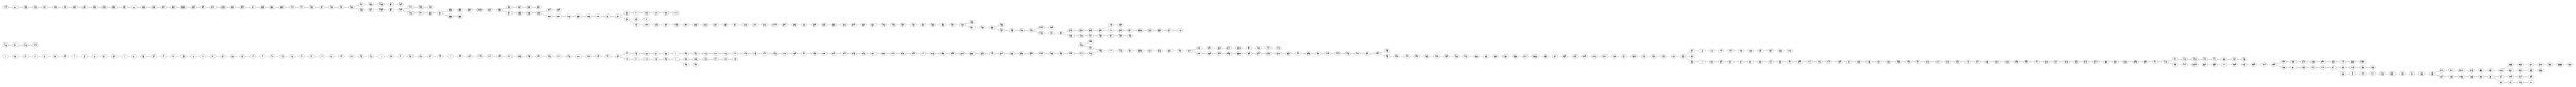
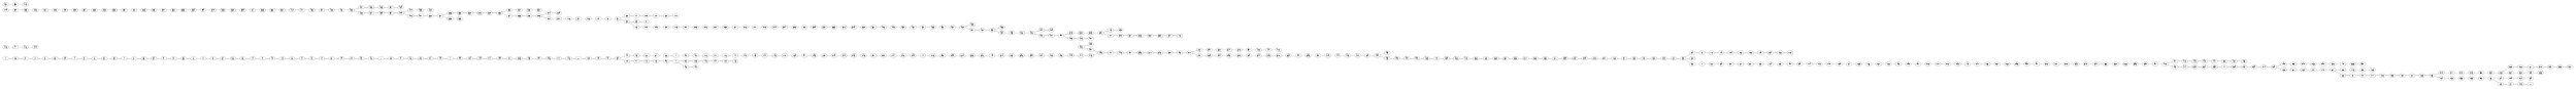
  graph {
    rankdir=LR
    124
    149
    174
    199
    210
    211
    212
    213
    476
    477
    478
    224
    375
    350
    325
    300
    367
    368
    393
    392
    362
    361
    336
    311
    238
    479
    223
    185
    184
    183
    158
    391
    286
    237
    416
    285
    262
    44
    43
    68
    67
    66
    417
    415
    284
    171
    146
    121
    120
    275
    301
    263
    261
    69
    70
    71
    72
    192
    191
    216
    217
    91
    418
    414
    259
    250
    302
    288
    260
    92
    443
    234
    287
    196
    93
    442
    209
    312
    94
    118
    327
    208
    441
    389
    313
    197
    235
    117
    326
    466
    207
    338
    73
    119
    116
    351
    182
    467
    337
    133
    141
    352
    468
    198
    157
    218
    142
    377
    132
    143
    376
    131
    236
    364
    144
    130
    339
    98
    145
    105
    314
    243
    108
    170
    80
    289
    242
    83
    169
    65
    90
    89
    114
    194
    356
    355
    330
    305
    195
    280
    97
    220
    255
    219
    256
    254
    244
    281
    253
    115
    245
    306
    246
    331
    122
    96
    221
    228
    222
    247
    203
    248
    204
    202
    249
    229
    201
    123
    95
    274
    273
    176
    298
    140
    151
    299
    126
    498
    499
    497
    496
    264
    150
    175
    200
    225
    471
    239
    226
    446
    214
    227
    139
    164
    165
    421
    189
    252
    396
    190
    188
    251
    147
    172
    173
    371
    215
    187
    276
    346
    240
    277
    321
    265
    278
    166
    296
    290
    279
    162
    271
    315
    304
    272
    270
    340
    303
    297
    269
    365
    328
    322
    390
    329
    167
    347
    354
    137
    372
    294
    353
    15
    16
    41
    42
    397
    378
    112
    422
    379
    87
    168
    193
    155
    156
    181
    206
    455
    456
    454
    453
    84
    82
    444
    445
    470
    469
    20
    45
    46
    21
    205
    428
    22
    47
    109
    81
    494
    230
    403
    57
    58
    59
    60
    134
    495
    493
    231
    404
    402
    159
    492
    232
    429
    401
    106
    233
    491
    26
    27
    2
    3
    258
    490
    107
    400
    257
    465
    61
    425
    282
    440
    426
    48
    283
    439
    427
    308
    438
-   452
    307
    413
    451
    332
    388
    62
    450
    333
    363
    475
    334
    309
    310
    324
    148
    323
    348
    349
    374
    23
    24
    373
    398
    399
    424
    49
    74
    423
    99
    448
    449
    474
    473
    55
    241
    487
    488
    463
    464
    88
    86
    101
    6
    31
    32
    7
    54
    30
    56
    266
    489
    113
    85
    76
    10
    35
    36
    11
    53
    486
    485
    484
    459
    5
    267
    138
    51
    78
    268
    163
    52
    50
    9
    79
    293
    434
    77
    25
    75
    104
    110
    4
    34
    n404 [label=992]
    409
    102
    103
    29
    291
    410
    408
    127
    111
    128
    316
    435
    407
    152
    136
    129
    64
    0
    100
    317
    460
    33
    177
    135
    154
    28
    318
    160
    153
    8
    343
    161
    178
    382
    342
    186
    357
    341
    179
    180
    358
    125
    366
    383
    380
    381
    406
    405
    430
    431
    432
    433
    458
    457
    482
    483
    481
    480
    447
    335
    19
    63
    472
    14
    39
    40
    360
    359
    17
    18
    384
    295
    12
    385
    320
    386
    319
    387
    344
    412
    345
    411
    370
    13
    436
    369
    437
    394
    38
    462
    395
    1
    37
    461
    420
    419
    124 -- 149
    149 -- 174
    174 -- 199
    199 -- 224
    210 -- 211
    211 -- 212
    212 -- 213
    213 -- 238
    476 -- 477
    477 -- 478
    478 -- 479
    224 -- 223
    375 -- 350
    350 -- 325
    325 -- 300
    300 -- 275
    300 -- 301
    367 -- 368
    368 -- 393
    393 -- 392
    392 -- 391
    362 -- 361
    361 -- 336
    336 -- 311
    311 -- 286
    238 -- 237
    223 -- 198
    185 -- 210
    185 -- 184
    184 -- 183
    183 -- 158
    158 -- 133
    391 -- 416
    286 -- 285
    237 -- 262
    416 -- 417
    416 -- 415
    285 -- 284
    262 -- 263
    262 -- 261
    44 -- 43
    43 -- 68
    68 -- 67
    67 -- 66
    66 -- 91
    417 -- 418
    415 -- 414
    284 -- 259
    171 -- 146
    146 -- 121
    121 -- 120
    120 -- 119
    275 -- 250
    301 -- 302
    263 -- 288
    261 -- 260
    69 -- 44
    69 -- 70
    70 -- 71
    71 -- 72
    72 -- 73
    192 -- 191
    191 -- 216
    216 -- 217
    217 -- 218
    91 -- 92
    418 -- 443
    414 -- 389
    259 -- 234
    302 -- 327
    288 -- 287
    260 -- 235
    92 -- 93
    443 -- 442
    234 -- 209
    287 -- 312
    196 -- 171
    93 -- 118
    442 -- 441
    209 -- 208
    312 -- 313
    94 -- 69
    118 -- 117
    327 -- 326
    208 -- 207
    441 -- 466
    389 -- 364
    313 -- 338
    197 -- 196
    235 -- 236
    117 -- 116
    326 -- 351
    466 -- 467
    207 -- 182
    338 -- 337
    73 -- 98
    119 -- 94
    116 -- 141
    351 -- 352
    182 -- 157
    467 -- 468
    133 -- 108
    141 -- 142
    352 -- 377
    198 -- 197
    157 -- 132
    218 -- 243
    142 -- 143
    377 -- 376
    132 -- 131
    143 -- 144
    131 -- 130
    364 -- 339
    144 -- 145
    130 -- 105
    339 -- 314
    98 -- 97
    145 -- 170
    105 -- 80
    314 -- 289
    243 -- 242
    108 -- 83
    170 -- 169
    80 -- 55
    289 -- 264
    242 -- 241
    83 -- 84
    83 -- 82
    169 -- 194
    65 -- 90
    90 -- 89
    89 -- 114
    114 -- 115
    194 -- 195
    356 -- 355
    355 -- 330
    330 -- 305
    305 -- 280
    195 -- 220
    280 -- 255
    97 -- 122
    97 -- 96
    220 -- 219
    255 -- 256
    255 -- 254
    219 -- 244
    256 -- 281
    254 -- 253
    244 -- 245
    281 -- 306
    253 -- 228
    115 -- 140
    245 -- 246
    306 -- 331
    246 -- 221
    122 -- 123
    96 -- 95
    221 -- 222
    228 -- 203
    222 -- 247
    247 -- 248
    203 -- 204
    203 -- 202
    248 -- 249
    204 -- 229
    202 -- 201
    249 -- 274
    201 -- 176
    123 -- 148
    274 -- 273
    273 -- 298
    176 -- 151
    298 -- 299
    140 -- 139
    151 -- 126
    299 -- 324
    126 -- 101
    498 -- 499
    498 -- 497
    497 -- 496
    496 -- 471
    264 -- 239
    150 -- 175
    175 -- 200
    200 -- 225
    225 -- 226
    471 -- 446
    239 -- 214
    226 -- 227
    446 -- 421
    214 -- 189
    227 -- 252
    139 -- 164
    164 -- 165
    165 -- 166
    421 -- 396
    189 -- 190
    189 -- 188
    252 -- 251
    396 -- 371
    190 -- 215
    188 -- 187
    251 -- 276
    147 -- 172
    172 -- 173
    371 -- 346
    215 -- 240
    187 -- 162
    276 -- 277
    346 -- 321
    240 -- 265
    277 -- 278
    321 -- 296
    265 -- 290
    278 -- 279
    166 -- 167
    296 -- 271
    290 -- 315
    279 -- 304
    162 -- 137
    271 -- 272
    271 -- 270
    315 -- 340
    304 -- 303
    272 -- 297
    270 -- 269
    340 -- 365
    303 -- 328
    297 -- 322
    269 -- 294
    365 -- 390
    328 -- 329
    322 -- 347
    329 -- 354
    167 -- 168
    347 -- 372
    354 -- 353
    137 -- 112
    372 -- 397
    294 -- 295
    353 -- 378
    15 -- 16
    16 -- 41
    41 -- 42
    42 -- 17
    397 -- 422
    378 -- 379
    112 -- 87
    422 -- 447
    379 -- 380
    87 -- 88
    87 -- 86
    168 -- 193
    193 -- 192
    155 -- 156
    156 -- 181
    181 -- 206
    206 -- 205
    455 -- 456
    455 -- 454
    454 -- 453
    453 -- 428
    84 -- 109
    82 -- 81
    444 -- 445
    445 -- 470
    470 -- 469
    469 -- 494
    20 -- 45
    45 -- 46
    46 -- 21
    21 -- 22
    205 -- 230
    428 -- 403
    22 -- 47
    47 -- 48
    109 -- 134
    81 -- 106
    494 -- 495
    494 -- 493
    230 -- 231
    403 -- 404
    403 -- 402
    57 -- 58
    58 -- 59
    59 -- 60
    60 -- 61
    134 -- 159
    493 -- 492
    231 -- 232
    404 -- 429
    402 -- 401
    492 -- 491
    232 -- 233
    401 -- 400
    106 -- 107
    233 -- 258
    491 -- 490
    26 -- 27
    27 -- 2
    2 -- 3
    3 -- 28
    258 -- 257
    490 -- 465
    400 -- 375
    400 -- 425
    257 -- 282
    465 -- 440
    61 -- 62
    425 -- 426
    282 -- 283
    440 -- 439
    426 -- 427
    48 -- 23
    283 -- 308
    439 -- 438
-   427 -- 452
    308 -- 307
    438 -- 413
-   452 -- 451
    307 -- 332
    413 -- 388
    451 -- 450
    332 -- 333
    388 -- 363
    62 -- 63
    450 -- 475
    333 -- 334
    363 -- 362
    334 -- 309
    309 -- 310
    310 -- 335
    324 -- 323
    148 -- 147
    323 -- 348
    348 -- 349
    349 -- 374
    374 -- 373
    23 -- 24
    24 -- 49
    373 -- 398
    398 -- 399
    399 -- 424
    424 -- 423
    49 -- 74
    74 -- 99
    423 -- 448
    99 -- 124
    448 -- 449
    449 -- 474
    474 -- 473
    473 -- 496
    55 -- 54
    55 -- 30
    55 -- 56
    241 -- 266
    487 -- 488
    488 -- 463
    463 -- 464
    464 -- 489
    88 -- 113
    86 -- 85
    101 -- 76
    6 -- 31
    31 -- 32
    32 -- 7
    7 -- 8
    54 -- 53
    56 -- 57
    266 -- 267
    113 -- 138
    85 -- 110
    76 -- 51
    10 -- 35
    35 -- 36
    36 -- 11
    11 -- 12
    53 -- 78
    486 -- 487
    486 -- 485
    485 -- 484
    484 -- 459
    459 -- 434
    5 -- 6
    267 -- 268
    138 -- 163
    51 -- 52
    51 -- 50
    78 -- 79
    268 -- 293
    52 -- 77
    50 -- 25
    50 -- 75
    9 -- 10
    79 -- 104
    293 -- n404
    434 -- 409
    77 -- 102
    25 -- 0
    75 -- 100
    104 -- 103
    110 -- 111
    4 -- 5
    34 -- 9
    n404 -- 291
    409 -- 410
    409 -- 408
    102 -- 127
    103 -- 128
    29 -- 4
    291 -- 316
    410 -- 435
    408 -- 407
    127 -- 152
    111 -- 136
    128 -- 129
    316 -- 317
    435 -- 460
    407 -- 382
    152 -- 177
    136 -- 135
    129 -- 154
    64 -- 65
    100 -- 125
    317 -- 318
    33 -- 34
    135 -- 160
    154 -- 153
    28 -- 29
    318 -- 343
    160 -- 161
    153 -- 178
    8 -- 33
    343 -- 342
    161 -- 186
    382 -- 357
    342 -- 341
    186 -- 185
    357 -- 356
    357 -- 358
    341 -- 366
    179 -- 180
    180 -- 155
    358 -- 383
    125 -- 150
    366 -- 367
    380 -- 381
    381 -- 406
    406 -- 405
    405 -- 430
    430 -- 431
    431 -- 432
    432 -- 433
    433 -- 458
    458 -- 457
    457 -- 482
    482 -- 483
    482 -- 481
    481 -- 480
    480 -- 455
    447 -- 472
    335 -- 360
    19 -- 20
    63 -- 64
    14 -- 39
    39 -- 40
    40 -- 15
    360 -- 359
    359 -- 384
    17 -- 18
    18 -- 19
    384 -- 385
    295 -- 320
    12 -- 37
    385 -- 386
    320 -- 319
    386 -- 387
    319 -- 344
    387 -- 412
    344 -- 345
    412 -- 411
    345 -- 370
    411 -- 436
    370 -- 369
    13 -- 14
    436 -- 437
    369 -- 394
    437 -- 462
    394 -- 395
    38 -- 13
    462 -- 461
    395 -- 420
    1 -- 26
    37 -- 38
    461 -- 486
    420 -- 419
    419 -- 444
  }
